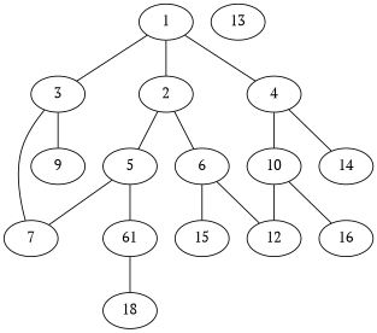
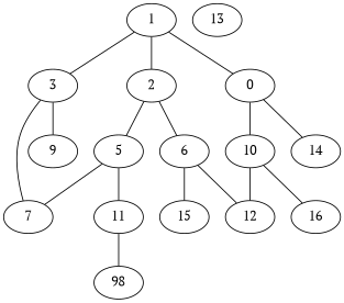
  graph {
    fontname="PT Serif"
    node [chem=C fontname="PT Serif"]
    edge [fontname="PT Serif" valence=1]
    1
    2
    3 [chem=S]
-   4
+   4 [label=0]
    5
    6
    7 [chem=N]
    9 [chem=O]
    10
    14 [chem=H]
-   11 [chem=O label=61]
+   11 [chem=O]
    12
    15 [chem=H]
    16 [chem=H]
-   18 [chem=H]
+   18 [chem=H label=98]
    13 [chem=Na]
    1 -- 2 [valence=2]
    1 -- 3
    1 -- 4
    2 -- 5
    2 -- 6
    3 -- 7
    3 -- 9 [valence=2]
    4 -- 10 [valence=2]
    4 -- 14
    5 -- 7 [valence=2]
    5 -- 11
    6 -- 12 [valence=2]
    6 -- 15
    10 -- 12
    10 -- 16
    11 -- 18
  }
